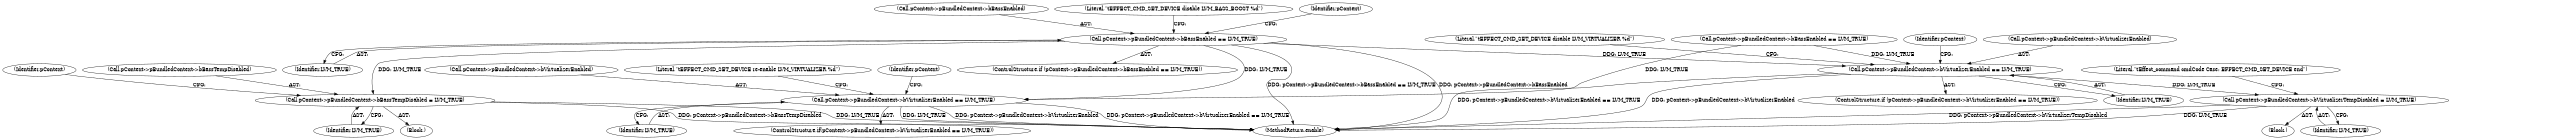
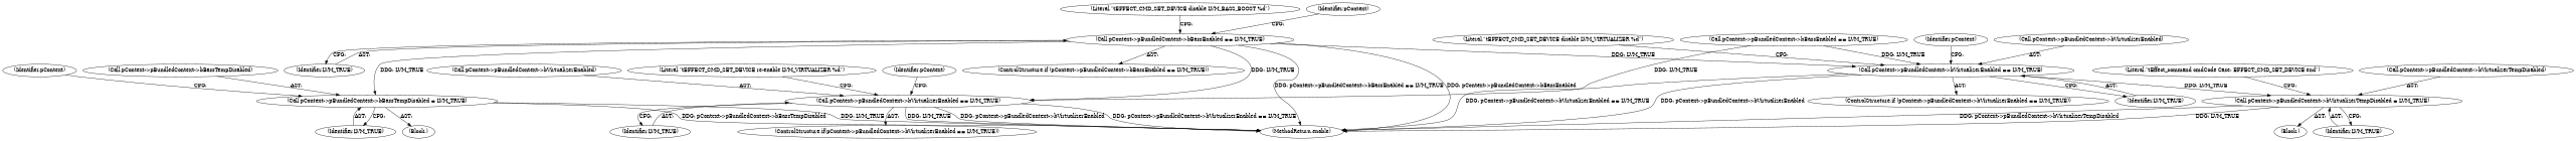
  digraph {
    n1 [label="(Call,pContext->pBundledContext->bBassEnabled == LVM_TRUE)"]
    n2 [label="(Call,pContext->pBundledContext->bBassTempDisabled = LVM_TRUE)"]
    n3 [label="(Call,pContext->pBundledContext->bVirtualizerEnabled == LVM_TRUE)"]
    n4 [label="(Call,pContext->pBundledContext->bVirtualizerEnabled == LVM_TRUE)"]
    n5 [label="(ControlStructure,if (pContext->pBundledContext->bBassEnabled == LVM_TRUE))"]
    n6 [label="(Identifier,LVM_TRUE)"]
    n7 [label="(MethodReturn,enable)"]
    n8 [label="(Identifier,LVM_TRUE)"]
    n9 [label="(Block,)"]
    n10 [label="(Call,pContext->pBundledContext->bVirtualizerTempDisabled = LVM_TRUE)"]
    n11 [label="(ControlStructure,if (pContext->pBundledContext->bVirtualizerEnabled == LVM_TRUE))"]
    n12 [label="(Identifier,LVM_TRUE)"]
    n13 [label="(Identifier,LVM_TRUE)"]
    n14 [label="(ControlStructure,if(pContext->pBundledContext->bVirtualizerEnabled == LVM_TRUE))"]
    n15 [label="(Identifier,LVM_TRUE)"]
    n16 [label="(Block,)"]
    n17 [label="(Identifier,pContext)"]
-   n18 [label="(Call,pContext->pBundledContext->bBassEnabled)"]
    n19 [label="(Call,pContext->pBundledContext->bVirtualizerEnabled)"]
    n20 [label="(Identifier,pContext)"]
    n21 [label="(Call,pContext->pBundledContext->bBassTempDisabled)"]
    n22 [label="(Call,pContext->pBundledContext->bBassEnabled == LVM_TRUE)"]
    n23 [label="(Call,pContext->pBundledContext->bVirtualizerEnabled)"]
    n24 [label="(Literal,\"\tEFFECT_CMD_SET_DEVICE disable LVM_BASS_BOOST %d\")"]
    n25 [label="(Literal,\"\tEFFECT_CMD_SET_DEVICE re-enable LVM_VIRTUALIZER %d\")"]
    n26 [label="(Identifier,pContext)"]
    n27 [label="(Identifier,pContext)"]
    n28 [label="(Literal,\"\tEffect_command cmdCode Case: EFFECT_CMD_SET_DEVICE end\")"]
    n29 [label="(Literal,\"\tEFFECT_CMD_SET_DEVICE disable LVM_VIRTUALIZER %d\")"]
+   n30 [label="(Call,pContext->pBundledContext->bVirtualizerTempDisabled)"]
    n1 -> n2 [label="DDG: LVM_TRUE"]
    n1 -> n3 [label="DDG: LVM_TRUE"]
    n1 -> n4 [label="DDG: LVM_TRUE"]
    n1 -> n5 [label="AST: "]
    n1 -> n6 [label="CFG: "]
    n1 -> n7 [label="DDG: pContext->pBundledContext->bBassEnabled == LVM_TRUE"]
    n1 -> n7 [label="DDG: pContext->pBundledContext->bBassEnabled"]
    n2 -> n7 [label="DDG: LVM_TRUE"]
    n2 -> n7 [label="DDG: pContext->pBundledContext->bBassTempDisabled"]
    n2 -> n8 [label="CFG: "]
    n2 -> n9 [label="AST: "]
    n3 -> n7 [label="DDG: pContext->pBundledContext->bVirtualizerEnabled == LVM_TRUE"]
    n3 -> n7 [label="DDG: pContext->pBundledContext->bVirtualizerEnabled"]
    n3 -> n10 [label="DDG: LVM_TRUE"]
    n3 -> n11 [label="AST: "]
    n3 -> n12 [label="CFG: "]
    n4 -> n7 [label="DDG: pContext->pBundledContext->bVirtualizerEnabled"]
    n4 -> n7 [label="DDG: pContext->pBundledContext->bVirtualizerEnabled == LVM_TRUE"]
    n4 -> n7 [label="DDG: LVM_TRUE"]
    n4 -> n13 [label="CFG: "]
    n4 -> n14 [label="AST: "]
    n6 -> n1 [label="AST: "]
    n8 -> n2 [label="AST: "]
    n10 -> n7 [label="DDG: pContext->pBundledContext->bVirtualizerTempDisabled"]
    n10 -> n7 [label="DDG: LVM_TRUE"]
    n10 -> n15 [label="CFG: "]
    n10 -> n16 [label="AST: "]
    n12 -> n3 [label="AST: "]
    n13 -> n4 [label="AST: "]
    n15 -> n10 [label="AST: "]
    n17 -> n2 [label="CFG: "]
-   n18 -> n1 [label="AST: "]
    n19 -> n4 [label="AST: "]
    n20 -> n3 [label="CFG: "]
    n21 -> n2 [label="AST: "]
    n22 -> n3 [label="DDG: LVM_TRUE"]
    n22 -> n4 [label="DDG: LVM_TRUE"]
    n23 -> n3 [label="AST: "]
    n24 -> n1 [label="CFG: "]
    n25 -> n4 [label="CFG: "]
    n26 -> n4 [label="CFG: "]
    n27 -> n1 [label="CFG: "]
    n28 -> n10 [label="CFG: "]
    n29 -> n3 [label="CFG: "]
+   n30 -> n10 [label="AST: "]
  }
